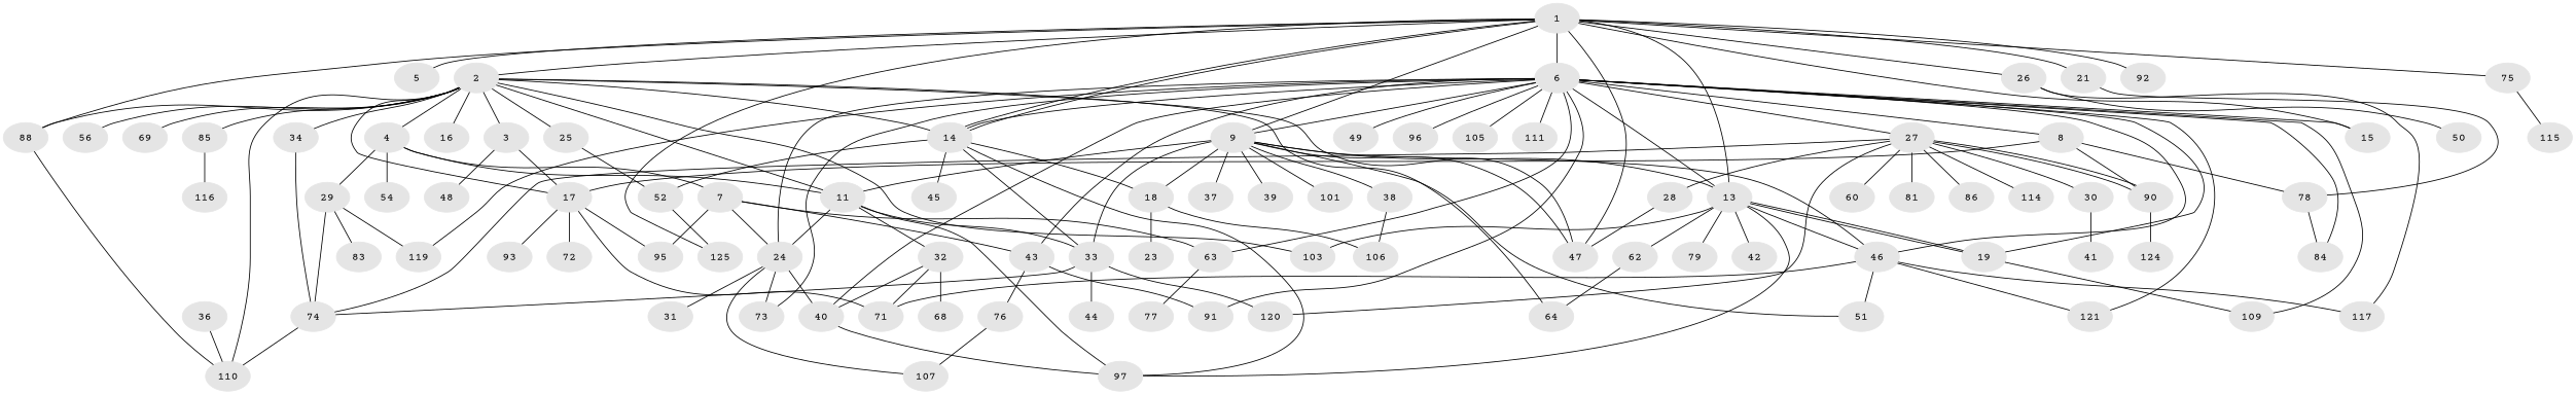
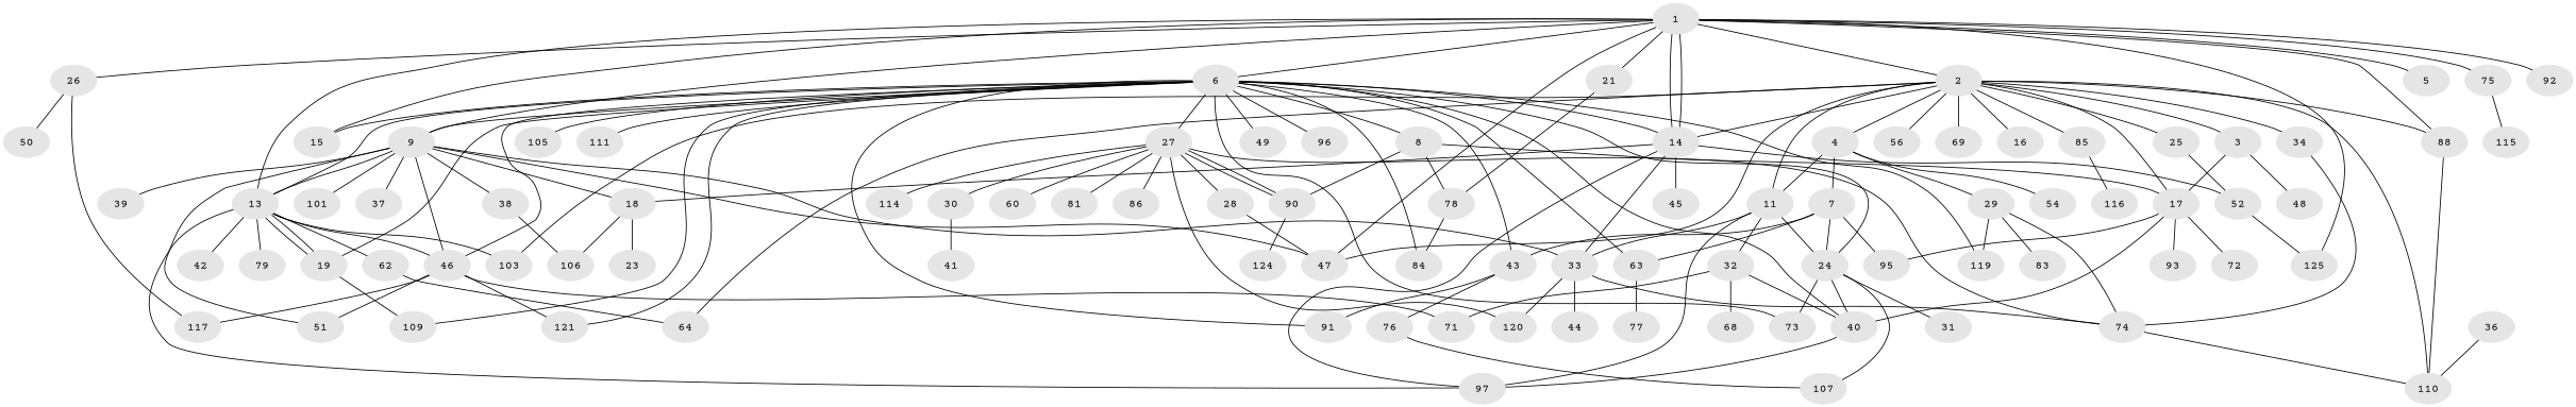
  graph {
    fontname="Courier Prime"
    node [color=gray90 fontname="Courier Prime" style=filled]
    edge [fontname="Courier Prime"]
    1 [super="+22"]
    2 [super="+12"]
    5
    6 [super="+67"]
    9 [super="+98"]
    13 [super="+59"]
    14 [super="+70"]
    15
    21
    26
    47 [super="+113"]
    75
    88 [super="+97"]
    92
    125
    3 [super="+66"]
    4
    11
    16
    17 [super="+61"]
    25 [super="+57"]
    34
    56
    64
    69
    85 [super="+102"]
    103
    110 [super="+123"]
    8 [super="+95"]
    19
    24 [super="+35"]
    27 [super="+100"]
    40
    43 [super="+58"]
    46 [super="+118"]
    49
    63 [super="+127"]
    73
    84 [super="+112"]
    91
    96
    105
    111
    119
    121
    109
    18 [super="+20"]
    33
    37
    38 [super="+80"]
    39
    51 [super="+82"]
    101
    n54 [label=97]
    42
    62
    79
    45
    52 [super="+99"]
    78 [super="+89"]
    50
    117
    115
    48
    7 [super="+55"]
    29 [super="+53"]
    54
    32
    n69 [label=95]
    71 [super="+104"]
    72
    93
    74 [super="+108"]
    116 [super="+126"]
    83
    90 [super="+128"]
    31
    107 [super="+122"]
    28
    30
    60
    81
    86
    114
    120
    36
    76
    77 [super="+87"]
    124
    23
    106
    44
    68
    41
    1 -- 2
    1 -- 5
    1 -- 6
    1 -- 9
    1 -- 13
    1 -- 14
    1 -- 14
    1 -- 15
    1 -- 21
    1 -- 26
    1 -- 47
    1 -- 75
    1 -- 88
    1 -- 92
    1 -- 125
    2 -- 14
    2 -- 47
    2 -- 88
    2 -- 3
    2 -- 4
    2 -- 11
    2 -- 16
    2 -- 17
    2 -- 25
    2 -- 34
    2 -- 56
    2 -- 64
    2 -- 69
    2 -- 85
    2 -- 103
    2 -- 110
    6 -- 9
    6 -- 13
    6 -- 14
    6 -- 15
    6 -- 8
    6 -- 19
    6 -- 24
    6 -- 27
    6 -- 40
    6 -- 43
    6 -- 46
    6 -- 49
    6 -- 63
    6 -- 73
    6 -- 84
    6 -- 91
    6 -- 96
    6 -- 105
    6 -- 111
    6 -- 119
    6 -- 121
    6 -- 109
    9 -- 13
    9 -- 47
-   9 -- 11
    9 -- 46
    9 -- 18
    9 -- 33
    9 -- 37
    9 -- 38
    9 -- 39
    9 -- 51
    9 -- 101
    13 -- 103
    13 -- 19
    13 -- 19
    13 -- 46
    13 -- n54
    13 -- 42
    13 -- 62
    13 -- 79
    14 -- 18
    14 -- 33
    14 -- n54
    14 -- 45
    14 -- 52
    21 -- 78
    26 -- 50
    26 -- 117
    75 -- 115
    88 -- 110
    3 -- 17
    3 -- 48
    4 -- 11
    4 -- 7
    4 -- 29
    4 -- 54
    11 -- 24
    11 -- 33
    11 -- n54
    11 -- 32
    17 -- n69
-   17 -- 71
+   17 -- 40
    17 -- 72
    17 -- 93
    25 -- 52
    34 -- 74
    85 -- 116
    8 -- 17
    8 -- 78
    8 -- 90
    19 -- 109
    24 -- 40
    24 -- 73
    24 -- 31
    24 -- 107
    27 -- 74
    27 -- 90
    27 -- 90
    27 -- 28
    27 -- 30
    27 -- 60
    27 -- 81
    27 -- 86
    27 -- 114
    27 -- 120
    40 -- n54
    43 -- 91
    43 -- 76
    46 -- 121
    46 -- 51
    46 -- 117
    46 -- 71
    63 -- 77
    18 -- 23
    18 -- 106
    33 -- 74
    33 -- 120
    33 -- 44
    38 -- 106
    62 -- 64
    52 -- 125
    78 -- 84
    7 -- 24
    7 -- 43
    7 -- 63
    7 -- n69
    29 -- 119
    29 -- 74
    29 -- 83
    32 -- 40
    32 -- 71
    32 -- 68
    74 -- 110
    90 -- 124
    28 -- 47
    30 -- 41
    36 -- 110
    76 -- 107
  }
